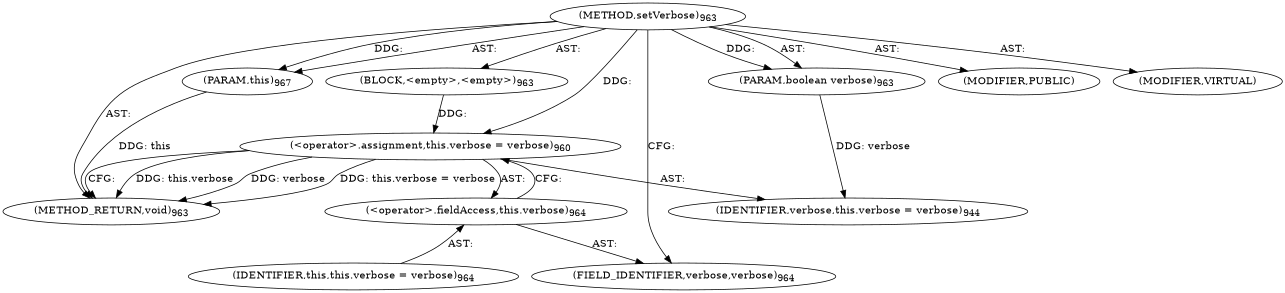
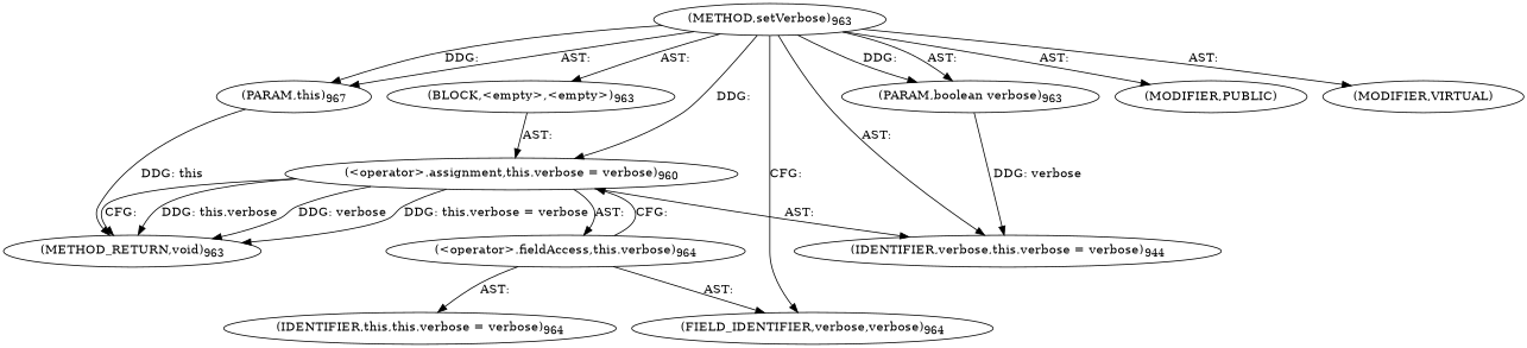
  digraph {
    n1 [label=<(METHOD,setVerbose)<SUB>963</SUB>>]
    n2 [label=<(PARAM,this)<SUB>967</SUB>>]
    n3 [label=<(PARAM,boolean verbose)<SUB>963</SUB>>]
    n4 [label=<(BLOCK,&lt;empty&gt;,&lt;empty&gt;)<SUB>963</SUB>>]
    n5 [label=<(&lt;operator&gt;.assignment,this.verbose = verbose)<SUB>960</SUB>>]
    n6 [label=<(FIELD_IDENTIFIER,verbose,verbose)<SUB>964</SUB>>]
    n7 [label=<(MODIFIER,PUBLIC)>]
    n8 [label=<(MODIFIER,VIRTUAL)>]
    n9 [label=<(METHOD_RETURN,void)<SUB>963</SUB>>]
    n10 [label=<(IDENTIFIER,verbose,this.verbose = verbose)<SUB>944</SUB>>]
    n11 [label=<(&lt;operator&gt;.fieldAccess,this.verbose)<SUB>964</SUB>>]
    n12 [label=<(IDENTIFIER,this,this.verbose = verbose)<SUB>964</SUB>>]
    n1 -> n2 [label="AST: "]
    n1 -> n2 [label="DDG: "]
    n1 -> n3 [label="AST: "]
    n1 -> n3 [label="DDG: "]
    n1 -> n4 [label="AST: "]
    n1 -> n5 [label="DDG: "]
    n1 -> n6 [label="CFG: "]
    n1 -> n7 [label="AST: "]
    n1 -> n8 [label="AST: "]
-   n1 -> n9 [label="AST: "]
+   n1 -> n10 [label="AST: "]
    n2 -> n9 [label="DDG: this"]
    n3 -> n10 [label="DDG: verbose"]
-   n4 -> n5 [label="DDG: "]
+   n4 -> n5 [label="AST: "]
    n5 -> n9 [label="CFG: "]
    n5 -> n9 [label="DDG: this.verbose"]
    n5 -> n9 [label="DDG: verbose"]
    n5 -> n9 [label="DDG: this.verbose = verbose"]
    n5 -> n10 [label="AST: "]
    n5 -> n11 [label="AST: "]
    n11 -> n5 [label="CFG: "]
    n11 -> n6 [label="AST: "]
-   n12 -> n11 [label="AST: "]
+   n11 -> n12 [label="AST: "]
  }
